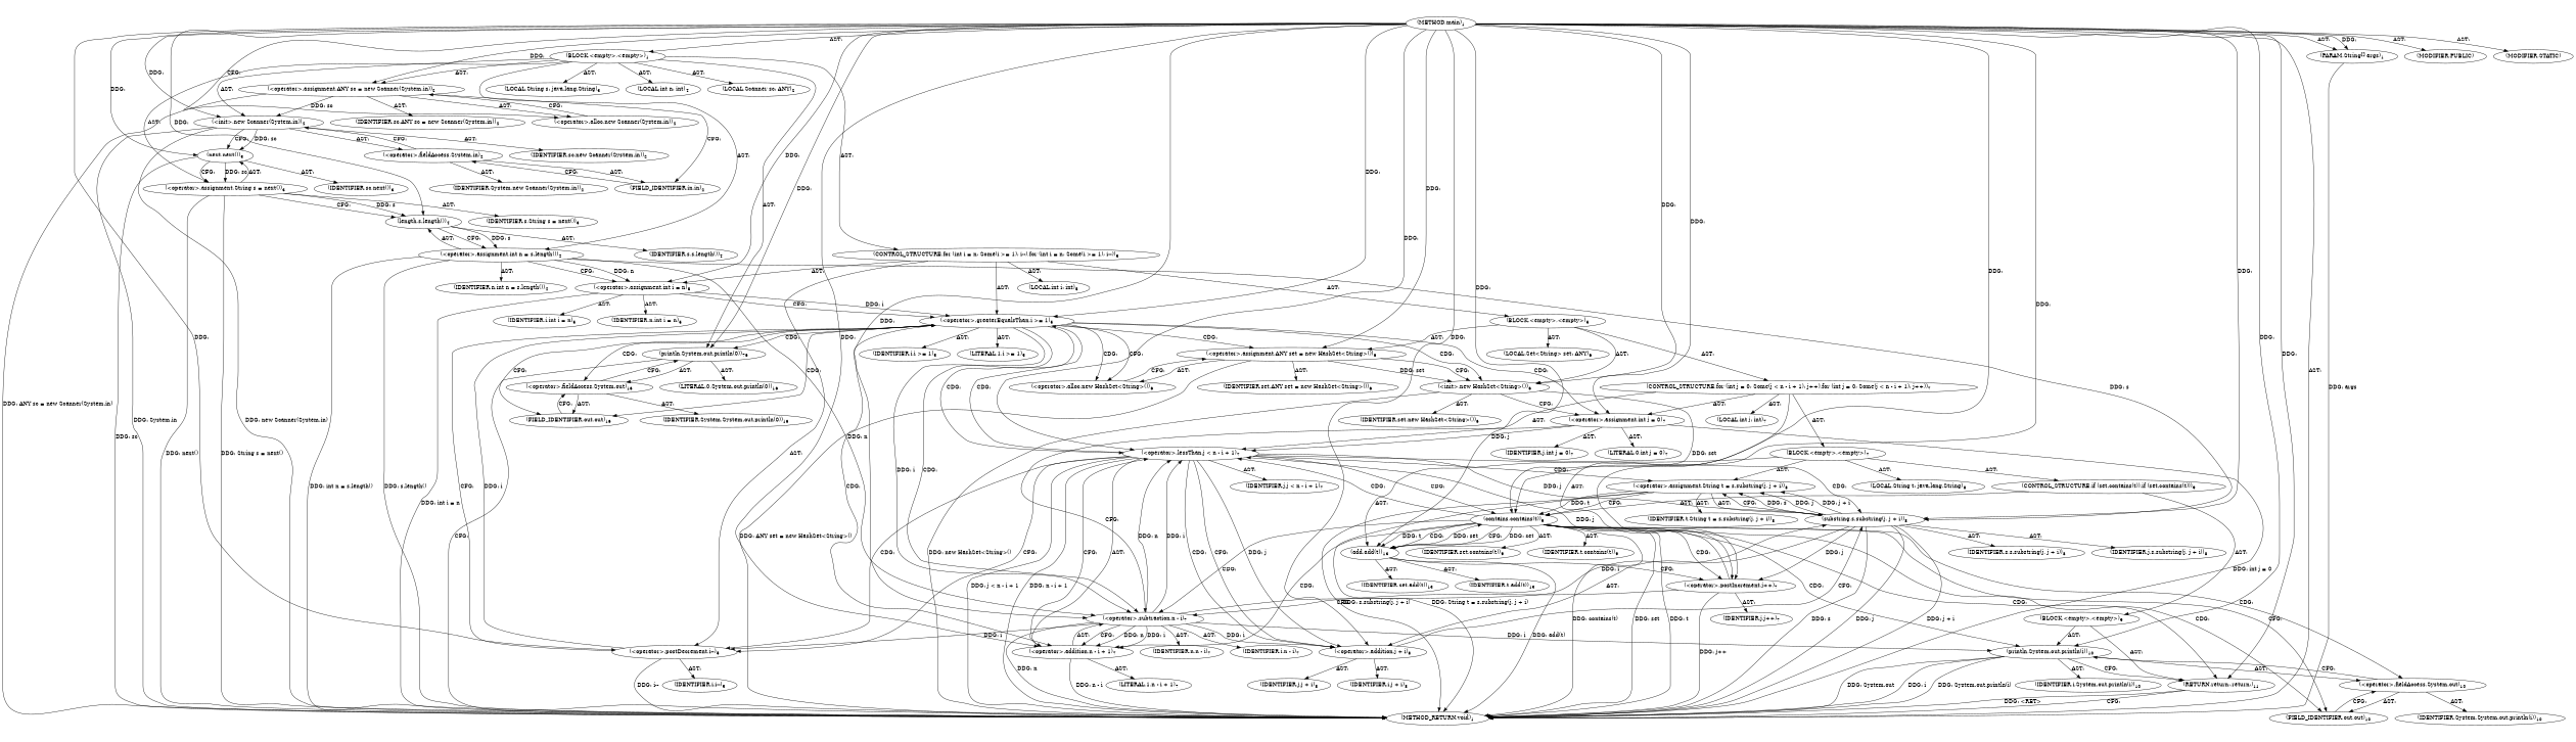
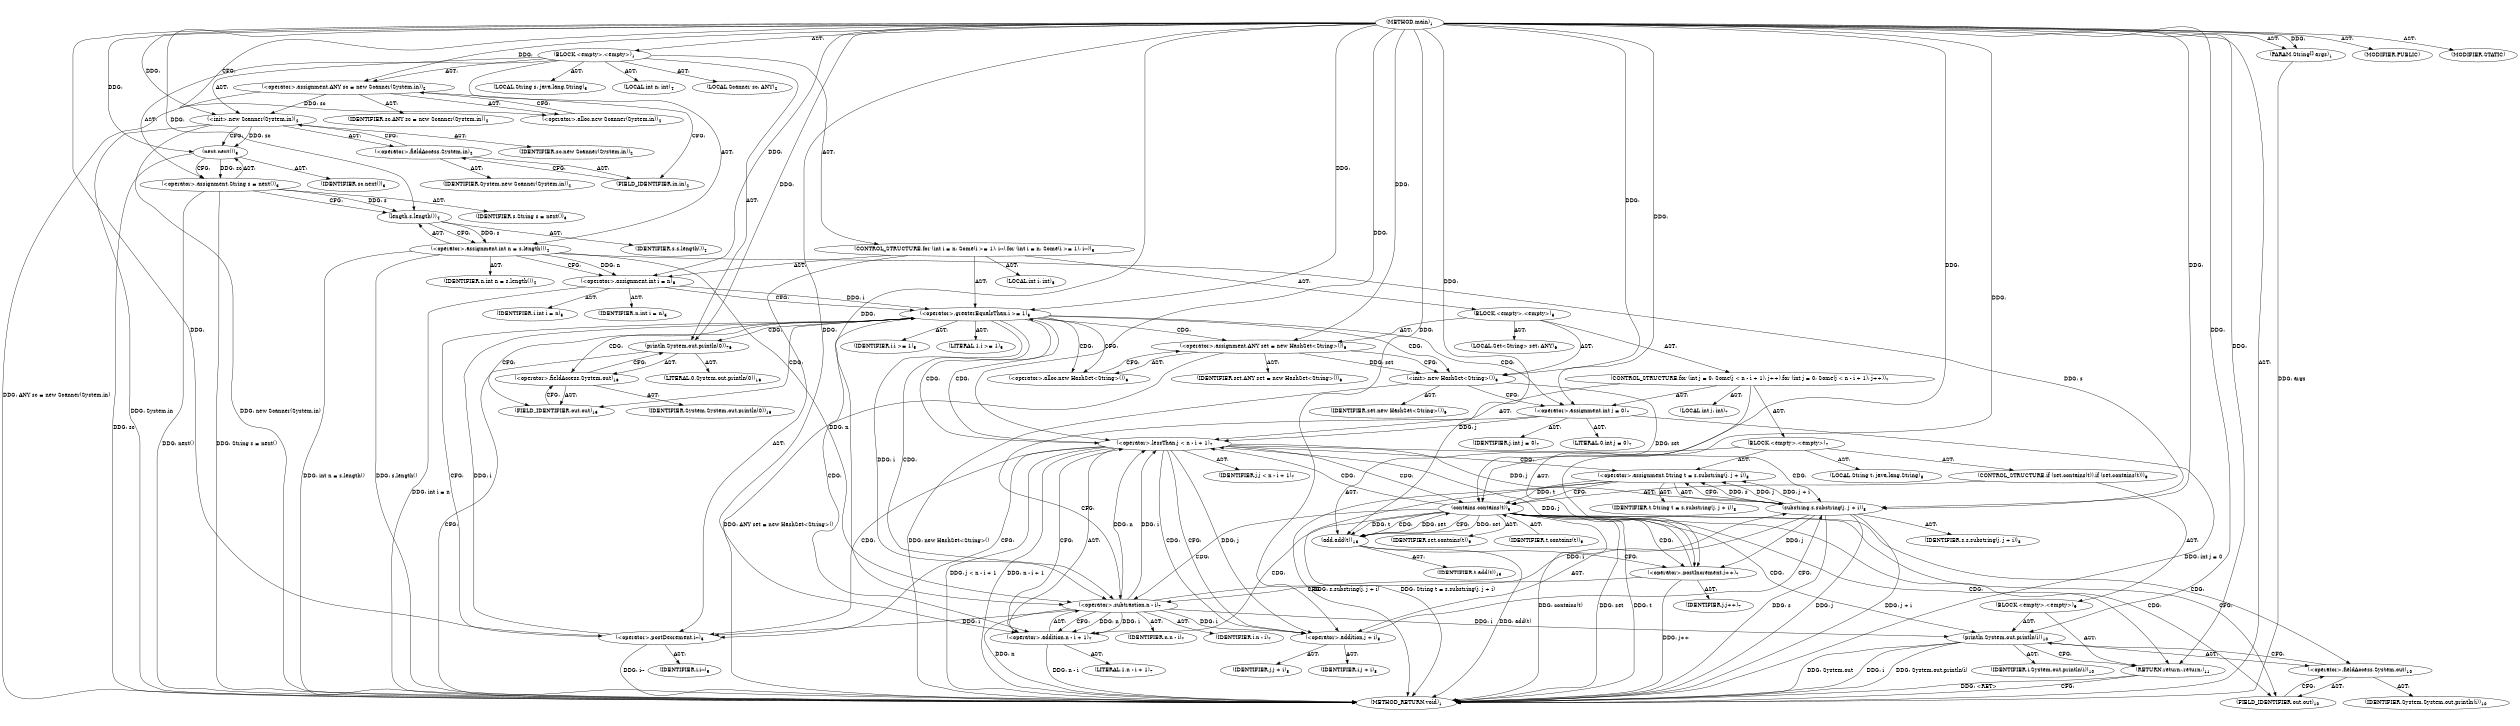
  digraph {
    n1 [label=<(METHOD,main)<SUB>1</SUB>>]
    n2 [label=<(PARAM,String[] args)<SUB>1</SUB>>]
    n3 [label=<(BLOCK,&lt;empty&gt;,&lt;empty&gt;)<SUB>1</SUB>>]
    n4 [label=<(&lt;operator&gt;.assignment,ANY sc = new Scanner(System.in))<SUB>2</SUB>>]
    n5 [label=<(&lt;operator&gt;.alloc,new Scanner(System.in))<SUB>2</SUB>>]
    n6 [label=<(&lt;init&gt;,new Scanner(System.in))<SUB>2</SUB>>]
    n7 [label=<(next,next())<SUB>3</SUB>>]
    n8 [label=<(length,s.length())<SUB>4</SUB>>]
    n9 [label=<(&lt;operator&gt;.assignment,int i = n)<SUB>5</SUB>>]
    n10 [label=<(&lt;operator&gt;.greaterEqualsThan,i &gt;= 1)<SUB>5</SUB>>]
    n11 [label=<(&lt;operator&gt;.postDecrement,i--)<SUB>5</SUB>>]
    n12 [label=<(&lt;operator&gt;.assignment,ANY set = new HashSet&lt;String&gt;())<SUB>6</SUB>>]
    n13 [label=<(&lt;init&gt;,new HashSet&lt;String&gt;())<SUB>6</SUB>>]
    n14 [label=<(&lt;operator&gt;.assignment,int j = 0)<SUB>7</SUB>>]
    n15 [label=<(&lt;operator&gt;.lessThan,j &lt; n - i + 1)<SUB>7</SUB>>]
    n16 [label=<(&lt;operator&gt;.addition,n - i + 1)<SUB>7</SUB>>]
    n17 [label=<(&lt;operator&gt;.subtraction,n - i)<SUB>7</SUB>>]
    n18 [label=<(&lt;operator&gt;.postIncrement,j++)<SUB>7</SUB>>]
    n19 [label=<(substring,s.substring(j, j + i))<SUB>8</SUB>>]
    n20 [label=<(&lt;operator&gt;.addition,j + i)<SUB>8</SUB>>]
    n21 [label=<(contains,contains(t))<SUB>9</SUB>>]
    n22 [label=<(println,System.out.println(i))<SUB>10</SUB>>]
    n23 [label=<(RETURN,return;,return;)<SUB>11</SUB>>]
    n24 [label=<(add,add(t))<SUB>13</SUB>>]
    n25 [label=<(println,System.out.println(0))<SUB>76</SUB>>]
    n26 [label=<(MODIFIER,PUBLIC)>]
    n27 [label=<(MODIFIER,STATIC)>]
    n28 [label=<(METHOD_RETURN,void)<SUB>1</SUB>>]
    n29 [label=<(LOCAL,Scanner sc: ANY)<SUB>2</SUB>>]
    n30 [label=<(LOCAL,String s: java.lang.String)<SUB>3</SUB>>]
    n31 [label=<(&lt;operator&gt;.assignment,String s = next())<SUB>3</SUB>>]
    n32 [label=<(LOCAL,int n: int)<SUB>4</SUB>>]
    n33 [label=<(&lt;operator&gt;.assignment,int n = s.length())<SUB>4</SUB>>]
    n34 [label=<(CONTROL_STRUCTURE,for (int i = n; Some(i &gt;= 1); i--),for (int i = n; Some(i &gt;= 1); i--))<SUB>5</SUB>>]
    n35 [label=<(IDENTIFIER,sc,ANY sc = new Scanner(System.in))<SUB>2</SUB>>]
    n36 [label=<(FIELD_IDENTIFIER,in,in)<SUB>2</SUB>>]
    n37 [label=<(IDENTIFIER,sc,new Scanner(System.in))<SUB>2</SUB>>]
    n38 [label=<(&lt;operator&gt;.fieldAccess,System.in)<SUB>2</SUB>>]
    n39 [label=<(IDENTIFIER,sc,next())<SUB>3</SUB>>]
    n40 [label=<(IDENTIFIER,s,s.length())<SUB>4</SUB>>]
    n41 [label=<(IDENTIFIER,i,int i = n)<SUB>5</SUB>>]
    n42 [label=<(IDENTIFIER,n,int i = n)<SUB>5</SUB>>]
    n43 [label=<(IDENTIFIER,i,i &gt;= 1)<SUB>5</SUB>>]
    n44 [label=<(LITERAL,1,i &gt;= 1)<SUB>5</SUB>>]
    n45 [label=<(&lt;operator&gt;.alloc,new HashSet&lt;String&gt;())<SUB>6</SUB>>]
    n46 [label=<(&lt;operator&gt;.fieldAccess,System.out)<SUB>16</SUB>>]
    n47 [label=<(FIELD_IDENTIFIER,out,out)<SUB>16</SUB>>]
    n48 [label=<(IDENTIFIER,i,i--)<SUB>5</SUB>>]
    n49 [label=<(IDENTIFIER,set,ANY set = new HashSet&lt;String&gt;())<SUB>6</SUB>>]
    n50 [label=<(IDENTIFIER,set,new HashSet&lt;String&gt;())<SUB>6</SUB>>]
    n51 [label=<(IDENTIFIER,j,int j = 0)<SUB>7</SUB>>]
    n52 [label=<(LITERAL,0,int j = 0)<SUB>7</SUB>>]
    n53 [label=<(IDENTIFIER,j,j &lt; n - i + 1)<SUB>7</SUB>>]
    n54 [label=<(&lt;operator&gt;.assignment,String t = s.substring(j, j + i))<SUB>8</SUB>>]
    n55 [label=<(LITERAL,1,n - i + 1)<SUB>7</SUB>>]
    n56 [label=<(IDENTIFIER,n,n - i)<SUB>7</SUB>>]
    n57 [label=<(IDENTIFIER,i,n - i)<SUB>7</SUB>>]
    n58 [label=<(IDENTIFIER,j,j++)<SUB>7</SUB>>]
    n59 [label=<(IDENTIFIER,s,s.substring(j, j + i))<SUB>8</SUB>>]
-   n60 [label=<(IDENTIFIER,j,s.substring(j, j + i))<SUB>8</SUB>>]
    n61 [label=<(IDENTIFIER,j,j + i)<SUB>8</SUB>>]
    n62 [label=<(IDENTIFIER,i,j + i)<SUB>8</SUB>>]
    n63 [label=<(IDENTIFIER,set,contains(t))<SUB>9</SUB>>]
    n64 [label=<(IDENTIFIER,t,contains(t))<SUB>9</SUB>>]
    n65 [label=<(&lt;operator&gt;.fieldAccess,System.out)<SUB>10</SUB>>]
    n66 [label=<(FIELD_IDENTIFIER,out,out)<SUB>10</SUB>>]
    n67 [label=<(IDENTIFIER,i,System.out.println(i))<SUB>10</SUB>>]
-   n68 [label=<(IDENTIFIER,set,add(t))<SUB>13</SUB>>]
    n69 [label=<(IDENTIFIER,t,add(t))<SUB>13</SUB>>]
    n70 [label=<(LITERAL,0,System.out.println(0))<SUB>16</SUB>>]
    n71 [label=<(IDENTIFIER,s,String s = next())<SUB>3</SUB>>]
    n72 [label=<(IDENTIFIER,n,int n = s.length())<SUB>4</SUB>>]
    n73 [label=<(LOCAL,int i: int)<SUB>5</SUB>>]
    n74 [label=<(BLOCK,&lt;empty&gt;,&lt;empty&gt;)<SUB>5</SUB>>]
    n75 [label=<(IDENTIFIER,System,new Scanner(System.in))<SUB>2</SUB>>]
    n76 [label=<(LOCAL,Set&lt;String&gt; set: ANY)<SUB>6</SUB>>]
    n77 [label=<(CONTROL_STRUCTURE,for (int j = 0; Some(j &lt; n - i + 1); j++),for (int j = 0; Some(j &lt; n - i + 1); j++))<SUB>7</SUB>>]
    n78 [label=<(IDENTIFIER,System,System.out.println(0))<SUB>16</SUB>>]
    n79 [label=<(LOCAL,int j: int)<SUB>7</SUB>>]
    n80 [label=<(BLOCK,&lt;empty&gt;,&lt;empty&gt;)<SUB>7</SUB>>]
    n81 [label=<(LOCAL,String t: java.lang.String)<SUB>8</SUB>>]
    n82 [label=<(CONTROL_STRUCTURE,if (set.contains(t)),if (set.contains(t)))<SUB>9</SUB>>]
    n83 [label=<(IDENTIFIER,t,String t = s.substring(j, j + i))<SUB>8</SUB>>]
    n84 [label=<(BLOCK,&lt;empty&gt;,&lt;empty&gt;)<SUB>9</SUB>>]
    n85 [label=<(IDENTIFIER,System,System.out.println(i))<SUB>10</SUB>>]
    n1 -> n2 [label="AST: "]
    n1 -> n2 [label="DDG: "]
    n1 -> n3 [label="AST: "]
    n1 -> n4 [label="DDG: "]
    n1 -> n5 [label="CFG: "]
    n1 -> n6 [label="DDG: "]
    n1 -> n7 [label="DDG: "]
    n1 -> n8 [label="DDG: "]
    n1 -> n9 [label="DDG: "]
    n1 -> n10 [label="DDG: "]
    n1 -> n11 [label="DDG: "]
    n1 -> n12 [label="DDG: "]
    n1 -> n13 [label="DDG: "]
    n1 -> n14 [label="DDG: "]
    n1 -> n15 [label="DDG: "]
    n1 -> n16 [label="DDG: "]
    n1 -> n17 [label="DDG: "]
    n1 -> n18 [label="DDG: "]
    n1 -> n19 [label="DDG: "]
    n1 -> n20 [label="DDG: "]
    n1 -> n21 [label="DDG: "]
    n1 -> n22 [label="DDG: "]
    n1 -> n23 [label="DDG: "]
    n1 -> n24 [label="DDG: "]
    n1 -> n25 [label="DDG: "]
    n1 -> n26 [label="AST: "]
    n1 -> n27 [label="AST: "]
    n1 -> n28 [label="AST: "]
    n2 -> n28 [label="DDG: args"]
    n3 -> n4 [label="AST: "]
    n3 -> n6 [label="AST: "]
    n3 -> n25 [label="AST: "]
    n3 -> n29 [label="AST: "]
    n3 -> n30 [label="AST: "]
    n3 -> n31 [label="AST: "]
    n3 -> n32 [label="AST: "]
    n3 -> n33 [label="AST: "]
    n3 -> n34 [label="AST: "]
    n4 -> n5 [label="AST: "]
    n4 -> n6 [label="DDG: sc"]
    n4 -> n28 [label="DDG: ANY sc = new Scanner(System.in)"]
    n4 -> n35 [label="AST: "]
    n4 -> n36 [label="CFG: "]
    n5 -> n4 [label="CFG: "]
    n6 -> n7 [label="CFG: "]
    n6 -> n7 [label="DDG: sc"]
    n6 -> n28 [label="DDG: System.in"]
    n6 -> n28 [label="DDG: new Scanner(System.in)"]
    n6 -> n37 [label="AST: "]
    n6 -> n38 [label="AST: "]
    n7 -> n28 [label="DDG: sc"]
    n7 -> n31 [label="CFG: "]
    n7 -> n31 [label="DDG: sc"]
    n7 -> n39 [label="AST: "]
    n8 -> n33 [label="CFG: "]
    n8 -> n33 [label="DDG: s"]
    n8 -> n40 [label="AST: "]
    n9 -> n10 [label="CFG: "]
    n9 -> n10 [label="DDG: i"]
    n9 -> n28 [label="DDG: int i = n"]
    n9 -> n41 [label="AST: "]
    n9 -> n42 [label="AST: "]
    n10 -> n12 [label="CDG: "]
    n10 -> n13 [label="CDG: "]
    n10 -> n14 [label="CDG: "]
    n10 -> n15 [label="CDG: "]
    n10 -> n16 [label="CDG: "]
    n10 -> n17 [label="DDG: i"]
    n10 -> n17 [label="CDG: "]
    n10 -> n25 [label="CDG: "]
    n10 -> n43 [label="AST: "]
    n10 -> n44 [label="AST: "]
    n10 -> n45 [label="CFG: "]
    n10 -> n45 [label="CDG: "]
    n10 -> n46 [label="CDG: "]
    n10 -> n47 [label="CFG: "]
    n10 -> n47 [label="CDG: "]
    n11 -> n10 [label="CFG: "]
    n11 -> n10 [label="DDG: i"]
    n11 -> n28 [label="DDG: i--"]
    n11 -> n48 [label="AST: "]
    n12 -> n13 [label="CFG: "]
    n12 -> n13 [label="DDG: set"]
    n12 -> n28 [label="DDG: ANY set = new HashSet&lt;String&gt;()"]
    n12 -> n45 [label="AST: "]
    n12 -> n49 [label="AST: "]
    n13 -> n14 [label="CFG: "]
    n13 -> n21 [label="DDG: set"]
    n13 -> n28 [label="DDG: new HashSet&lt;String&gt;()"]
    n13 -> n50 [label="AST: "]
    n14 -> n15 [label="DDG: j"]
    n14 -> n17 [label="CFG: "]
    n14 -> n28 [label="DDG: int j = 0"]
    n14 -> n51 [label="AST: "]
    n14 -> n52 [label="AST: "]
    n15 -> n10 [label="CDG: "]
    n15 -> n11 [label="CFG: "]
    n15 -> n11 [label="CDG: "]
    n15 -> n16 [label="AST: "]
    n15 -> n19 [label="DDG: j"]
    n15 -> n19 [label="CDG: "]
    n15 -> n20 [label="CFG: "]
    n15 -> n20 [label="DDG: j"]
    n15 -> n20 [label="CDG: "]
    n15 -> n21 [label="CDG: "]
    n15 -> n28 [label="DDG: n - i + 1"]
    n15 -> n28 [label="DDG: j &lt; n - i + 1"]
    n15 -> n53 [label="AST: "]
    n15 -> n54 [label="CDG: "]
    n16 -> n15 [label="CFG: "]
    n16 -> n17 [label="AST: "]
    n16 -> n28 [label="DDG: n - i"]
    n16 -> n55 [label="AST: "]
    n17 -> n11 [label="DDG: i"]
    n17 -> n15 [label="DDG: n"]
    n17 -> n15 [label="DDG: i"]
    n17 -> n16 [label="CFG: "]
    n17 -> n16 [label="DDG: n"]
    n17 -> n16 [label="DDG: i"]
    n17 -> n19 [label="DDG: i"]
    n17 -> n20 [label="DDG: i"]
    n17 -> n22 [label="DDG: i"]
    n17 -> n28 [label="DDG: n"]
    n17 -> n56 [label="AST: "]
    n17 -> n57 [label="AST: "]
    n18 -> n15 [label="DDG: j"]
    n18 -> n17 [label="CFG: "]
    n18 -> n28 [label="DDG: j++"]
    n18 -> n58 [label="AST: "]
    n19 -> n18 [label="DDG: j"]
    n19 -> n20 [label="AST: "]
    n19 -> n28 [label="DDG: s"]
    n19 -> n28 [label="DDG: j"]
    n19 -> n28 [label="DDG: j + i"]
    n19 -> n54 [label="CFG: "]
    n19 -> n54 [label="DDG: s"]
    n19 -> n54 [label="DDG: j"]
    n19 -> n54 [label="DDG: j + i"]
    n19 -> n59 [label="AST: "]
-   n19 -> n60 [label="AST: "]
    n20 -> n19 [label="CFG: "]
    n20 -> n61 [label="AST: "]
    n20 -> n62 [label="AST: "]
    n21 -> n15 [label="CDG: "]
    n21 -> n16 [label="CDG: "]
    n21 -> n17 [label="CDG: "]
    n21 -> n18 [label="CDG: "]
    n21 -> n22 [label="CDG: "]
    n21 -> n23 [label="CDG: "]
    n21 -> n24 [label="CFG: "]
    n21 -> n24 [label="DDG: set"]
    n21 -> n24 [label="DDG: t"]
    n21 -> n24 [label="CDG: "]
    n21 -> n28 [label="DDG: set"]
    n21 -> n28 [label="DDG: t"]
    n21 -> n28 [label="DDG: contains(t)"]
    n21 -> n63 [label="AST: "]
-   n21 -> n64 [label="AST: "]
+   n64 -> n21 [label="AST: "]
    n21 -> n65 [label="CDG: "]
    n21 -> n66 [label="CFG: "]
    n21 -> n66 [label="CDG: "]
    n22 -> n23 [label="CFG: "]
    n22 -> n28 [label="DDG: System.out"]
    n22 -> n28 [label="DDG: i"]
    n22 -> n28 [label="DDG: System.out.println(i)"]
    n22 -> n65 [label="AST: "]
    n22 -> n67 [label="AST: "]
    n23 -> n28 [label="CFG: "]
    n23 -> n28 [label="DDG: &lt;RET&gt;"]
    n24 -> n18 [label="CFG: "]
    n24 -> n21 [label="DDG: set"]
    n24 -> n28 [label="DDG: add(t)"]
-   n24 -> n68 [label="AST: "]
    n24 -> n69 [label="AST: "]
    n25 -> n28 [label="CFG: "]
    n25 -> n46 [label="AST: "]
    n25 -> n70 [label="AST: "]
    n31 -> n7 [label="AST: "]
    n31 -> n8 [label="CFG: "]
    n31 -> n8 [label="DDG: s"]
    n31 -> n28 [label="DDG: next()"]
    n31 -> n28 [label="DDG: String s = next()"]
    n31 -> n71 [label="AST: "]
    n33 -> n8 [label="AST: "]
    n33 -> n9 [label="CFG: "]
    n33 -> n9 [label="DDG: n"]
    n33 -> n17 [label="DDG: n"]
    n33 -> n19 [label="DDG: s"]
    n33 -> n28 [label="DDG: s.length()"]
    n33 -> n28 [label="DDG: int n = s.length()"]
    n33 -> n72 [label="AST: "]
    n34 -> n9 [label="AST: "]
    n34 -> n10 [label="AST: "]
    n34 -> n11 [label="AST: "]
    n34 -> n73 [label="AST: "]
    n34 -> n74 [label="AST: "]
    n36 -> n38 [label="CFG: "]
    n38 -> n6 [label="CFG: "]
    n38 -> n36 [label="AST: "]
    n38 -> n75 [label="AST: "]
    n45 -> n12 [label="CFG: "]
    n46 -> n25 [label="CFG: "]
    n46 -> n47 [label="AST: "]
    n46 -> n78 [label="AST: "]
    n47 -> n46 [label="CFG: "]
    n54 -> n19 [label="AST: "]
    n54 -> n21 [label="CFG: "]
    n54 -> n21 [label="DDG: t"]
    n54 -> n28 [label="DDG: s.substring(j, j + i)"]
    n54 -> n28 [label="DDG: String t = s.substring(j, j + i)"]
    n54 -> n83 [label="AST: "]
    n65 -> n22 [label="CFG: "]
    n65 -> n66 [label="AST: "]
    n65 -> n85 [label="AST: "]
    n66 -> n65 [label="CFG: "]
    n74 -> n12 [label="AST: "]
    n74 -> n13 [label="AST: "]
    n74 -> n76 [label="AST: "]
    n74 -> n77 [label="AST: "]
    n77 -> n14 [label="AST: "]
    n77 -> n15 [label="AST: "]
    n77 -> n18 [label="AST: "]
    n77 -> n79 [label="AST: "]
    n77 -> n80 [label="AST: "]
    n80 -> n24 [label="AST: "]
    n80 -> n54 [label="AST: "]
    n80 -> n81 [label="AST: "]
    n80 -> n82 [label="AST: "]
    n82 -> n21 [label="AST: "]
    n82 -> n84 [label="AST: "]
    n84 -> n22 [label="AST: "]
    n84 -> n23 [label="AST: "]
  }
